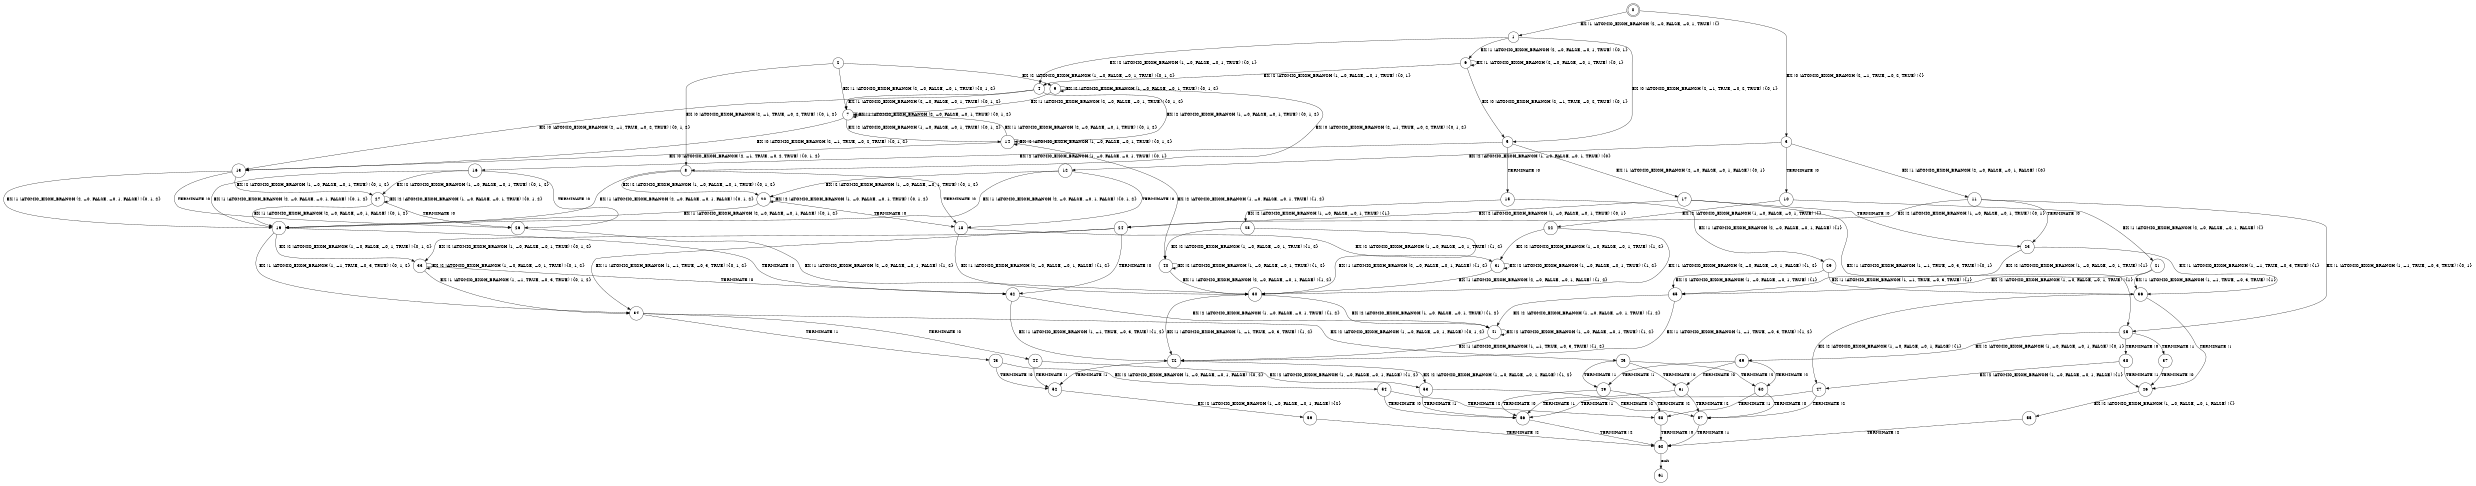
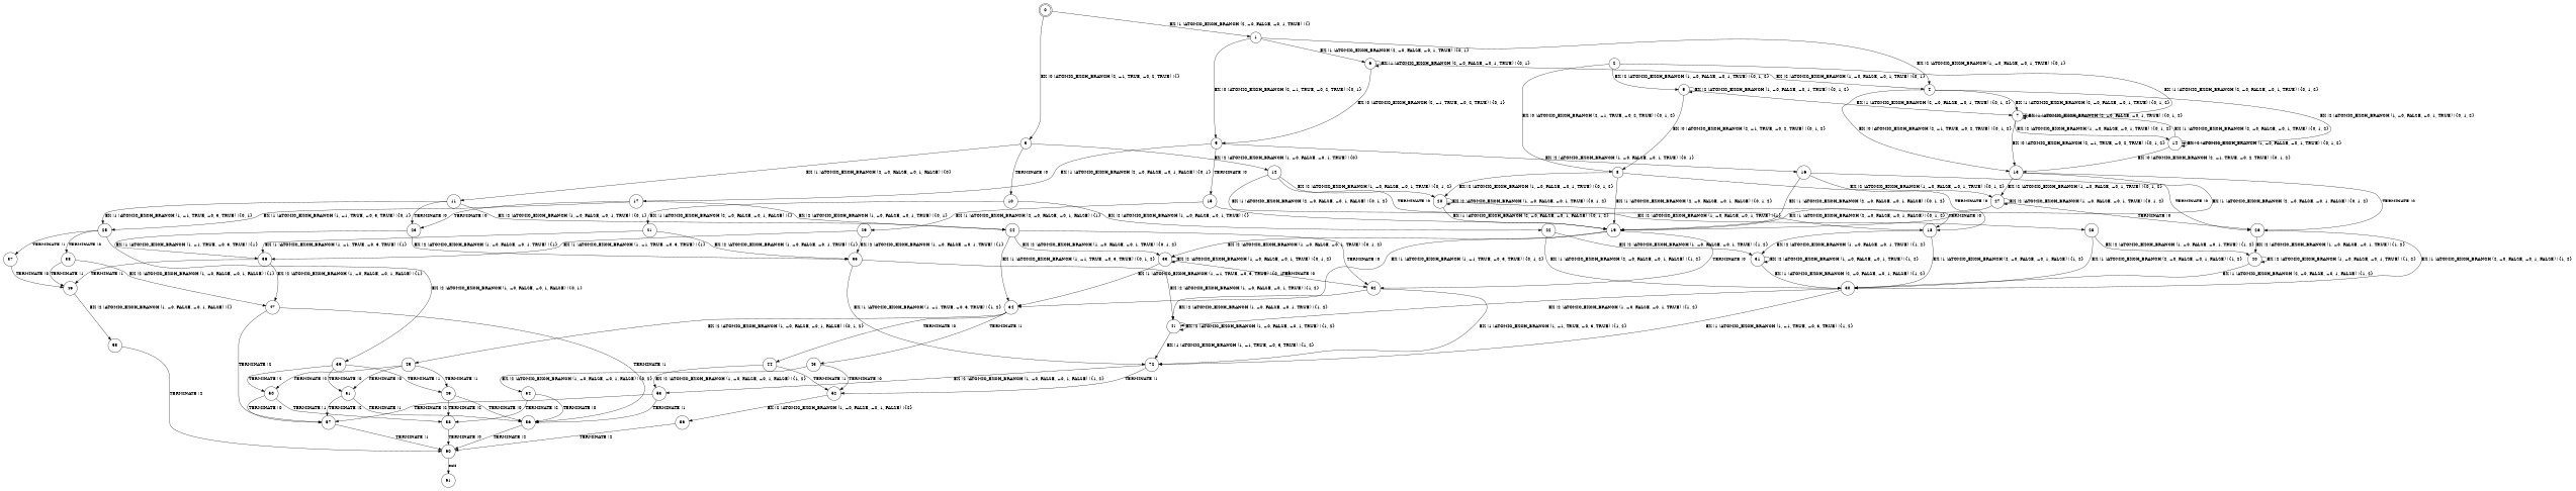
  digraph {
    node [shape=circle]
    0 [peripheries=2]
    1
    3
    4
    5
    6
    2
    7
    8
    9
    10
    11
    12
    13
    14
    15
    16
    17
    18
    19
    20
    21
    22
    23
    24
    25
    26
    27
    28
    29
    30
    31
    32
    33
    34
    35
    36
    37
    38
    39
    40
    41
-   42
+   42 [label=72]
    43
    44
    45
    46
    47
    49
    50
    51
    52
    53
    54
    55
    56
    57
    58
    59
    60
    61
    0 -> 1 [label="EX !1 !ATOMIC_EXCH_BRANCH (2, +0, FALSE, +0, 1, TRUE) !{}"]
    0 -> 3 [label="EX !0 !ATOMIC_EXCH_BRANCH (2, +1, TRUE, +0, 2, TRUE) !{}"]
    1 -> 4 [label="EX !2 !ATOMIC_EXCH_BRANCH (1, +0, FALSE, +0, 1, TRUE) !{0, 1}"]
    1 -> 5 [label="EX !0 !ATOMIC_EXCH_BRANCH (2, +1, TRUE, +0, 2, TRUE) !{0, 1}"]
    1 -> 6 [label="EX !1 !ATOMIC_EXCH_BRANCH (2, +0, FALSE, +0, 1, TRUE) !{0, 1}"]
    3 -> 10 [label="TERMINATE !0"]
    3 -> 11 [label="EX !1 !ATOMIC_EXCH_BRANCH (2, +0, FALSE, +0, 1, FALSE) !{0}"]
    3 -> 12 [label="EX !2 !ATOMIC_EXCH_BRANCH (1, +0, FALSE, +0, 1, TRUE) !{0}"]
    4 -> 7 [label="EX !1 !ATOMIC_EXCH_BRANCH (2, +0, FALSE, +0, 1, TRUE) !{0, 1, 2}"]
    4 -> 13 [label="EX !0 !ATOMIC_EXCH_BRANCH (2, +1, TRUE, +0, 2, TRUE) !{0, 1, 2}"]
    4 -> 14 [label="EX !2 !ATOMIC_EXCH_BRANCH (1, +0, FALSE, +0, 1, TRUE) !{0, 1, 2}"]
    5 -> 15 [label="TERMINATE !0"]
    5 -> 16 [label="EX !2 !ATOMIC_EXCH_BRANCH (1, +0, FALSE, +0, 1, TRUE) !{0, 1}"]
    5 -> 17 [label="EX !1 !ATOMIC_EXCH_BRANCH (2, +0, FALSE, +0, 1, FALSE) !{0, 1}"]
    6 -> 4 [label="EX !2 !ATOMIC_EXCH_BRANCH (1, +0, FALSE, +0, 1, TRUE) !{0, 1}"]
    6 -> 5 [label="EX !0 !ATOMIC_EXCH_BRANCH (2, +1, TRUE, +0, 2, TRUE) !{0, 1}"]
    6 -> 6 [label="EX !1 !ATOMIC_EXCH_BRANCH (2, +0, FALSE, +0, 1, TRUE) !{0, 1}"]
    2 -> 7 [label="EX !1 !ATOMIC_EXCH_BRANCH (2, +0, FALSE, +0, 1, TRUE) !{0, 1, 2}"]
    2 -> 8 [label="EX !0 !ATOMIC_EXCH_BRANCH (2, +1, TRUE, +0, 2, TRUE) !{0, 1, 2}"]
    2 -> 9 [label="EX !2 !ATOMIC_EXCH_BRANCH (1, +0, FALSE, +0, 1, TRUE) !{0, 1, 2}"]
    7 -> 7 [label="EX !1 !ATOMIC_EXCH_BRANCH (2, +0, FALSE, +0, 1, TRUE) !{0, 1, 2}"]
    7 -> 13 [label="EX !0 !ATOMIC_EXCH_BRANCH (2, +1, TRUE, +0, 2, TRUE) !{0, 1, 2}"]
    7 -> 14 [label="EX !2 !ATOMIC_EXCH_BRANCH (1, +0, FALSE, +0, 1, TRUE) !{0, 1, 2}"]
    8 -> 18 [label="TERMINATE !0"]
    8 -> 19 [label="EX !1 !ATOMIC_EXCH_BRANCH (2, +0, FALSE, +0, 1, FALSE) !{0, 1, 2}"]
    8 -> 20 [label="EX !2 !ATOMIC_EXCH_BRANCH (1, +0, FALSE, +0, 1, TRUE) !{0, 1, 2}"]
    9 -> 7 [label="EX !1 !ATOMIC_EXCH_BRANCH (2, +0, FALSE, +0, 1, TRUE) !{0, 1, 2}"]
    9 -> 8 [label="EX !0 !ATOMIC_EXCH_BRANCH (2, +1, TRUE, +0, 2, TRUE) !{0, 1, 2}"]
    9 -> 9 [label="EX !2 !ATOMIC_EXCH_BRANCH (1, +0, FALSE, +0, 1, TRUE) !{0, 1, 2}"]
    10 -> 21 [label="EX !1 !ATOMIC_EXCH_BRANCH (2, +0, FALSE, +0, 1, FALSE) !{}"]
    10 -> 22 [label="EX !2 !ATOMIC_EXCH_BRANCH (1, +0, FALSE, +0, 1, TRUE) !{}"]
    11 -> 23 [label="TERMINATE !0"]
    11 -> 24 [label="EX !2 !ATOMIC_EXCH_BRANCH (1, +0, FALSE, +0, 1, TRUE) !{0, 1}"]
    11 -> 25 [label="EX !1 !ATOMIC_EXCH_BRANCH (1, +1, TRUE, +0, 3, TRUE) !{0, 1}"]
    12 -> 18 [label="TERMINATE !0"]
    12 -> 19 [label="EX !1 !ATOMIC_EXCH_BRANCH (2, +0, FALSE, +0, 1, FALSE) !{0, 1, 2}"]
    12 -> 20 [label="EX !2 !ATOMIC_EXCH_BRANCH (1, +0, FALSE, +0, 1, TRUE) !{0, 1, 2}"]
    13 -> 19 [label="EX !1 !ATOMIC_EXCH_BRANCH (2, +0, FALSE, +0, 1, FALSE) !{0, 1, 2}"]
    13 -> 26 [label="TERMINATE !0"]
    13 -> 27 [label="EX !2 !ATOMIC_EXCH_BRANCH (1, +0, FALSE, +0, 1, TRUE) !{0, 1, 2}"]
    14 -> 7 [label="EX !1 !ATOMIC_EXCH_BRANCH (2, +0, FALSE, +0, 1, TRUE) !{0, 1, 2}"]
    14 -> 13 [label="EX !0 !ATOMIC_EXCH_BRANCH (2, +1, TRUE, +0, 2, TRUE) !{0, 1, 2}"]
    14 -> 14 [label="EX !2 !ATOMIC_EXCH_BRANCH (1, +0, FALSE, +0, 1, TRUE) !{0, 1, 2}"]
    15 -> 28 [label="EX !2 !ATOMIC_EXCH_BRANCH (1, +0, FALSE, +0, 1, TRUE) !{1}"]
    15 -> 29 [label="EX !1 !ATOMIC_EXCH_BRANCH (2, +0, FALSE, +0, 1, FALSE) !{1}"]
    16 -> 19 [label="EX !1 !ATOMIC_EXCH_BRANCH (2, +0, FALSE, +0, 1, FALSE) !{0, 1, 2}"]
    16 -> 26 [label="TERMINATE !0"]
    16 -> 27 [label="EX !2 !ATOMIC_EXCH_BRANCH (1, +0, FALSE, +0, 1, TRUE) !{0, 1, 2}"]
    17 -> 23 [label="TERMINATE !0"]
    17 -> 24 [label="EX !2 !ATOMIC_EXCH_BRANCH (1, +0, FALSE, +0, 1, TRUE) !{0, 1}"]
    17 -> 25 [label="EX !1 !ATOMIC_EXCH_BRANCH (1, +1, TRUE, +0, 3, TRUE) !{0, 1}"]
    18 -> 30 [label="EX !1 !ATOMIC_EXCH_BRANCH (2, +0, FALSE, +0, 1, FALSE) !{1, 2}"]
    18 -> 31 [label="EX !2 !ATOMIC_EXCH_BRANCH (1, +0, FALSE, +0, 1, TRUE) !{1, 2}"]
    19 -> 32 [label="TERMINATE !0"]
    19 -> 33 [label="EX !2 !ATOMIC_EXCH_BRANCH (1, +0, FALSE, +0, 1, TRUE) !{0, 1, 2}"]
    19 -> 34 [label="EX !1 !ATOMIC_EXCH_BRANCH (1, +1, TRUE, +0, 3, TRUE) !{0, 1, 2}"]
    20 -> 18 [label="TERMINATE !0"]
    20 -> 19 [label="EX !1 !ATOMIC_EXCH_BRANCH (2, +0, FALSE, +0, 1, FALSE) !{0, 1, 2}"]
    20 -> 20 [label="EX !2 !ATOMIC_EXCH_BRANCH (1, +0, FALSE, +0, 1, TRUE) !{0, 1, 2}"]
    21 -> 35 [label="EX !2 !ATOMIC_EXCH_BRANCH (1, +0, FALSE, +0, 1, TRUE) !{1}"]
    21 -> 36 [label="EX !1 !ATOMIC_EXCH_BRANCH (1, +1, TRUE, +0, 3, TRUE) !{1}"]
    22 -> 30 [label="EX !1 !ATOMIC_EXCH_BRANCH (2, +0, FALSE, +0, 1, FALSE) !{1, 2}"]
    22 -> 31 [label="EX !2 !ATOMIC_EXCH_BRANCH (1, +0, FALSE, +0, 1, TRUE) !{1, 2}"]
    23 -> 35 [label="EX !2 !ATOMIC_EXCH_BRANCH (1, +0, FALSE, +0, 1, TRUE) !{1}"]
    23 -> 36 [label="EX !1 !ATOMIC_EXCH_BRANCH (1, +1, TRUE, +0, 3, TRUE) !{1}"]
    24 -> 32 [label="TERMINATE !0"]
    24 -> 33 [label="EX !2 !ATOMIC_EXCH_BRANCH (1, +0, FALSE, +0, 1, TRUE) !{0, 1, 2}"]
    24 -> 34 [label="EX !1 !ATOMIC_EXCH_BRANCH (1, +1, TRUE, +0, 3, TRUE) !{0, 1, 2}"]
    25 -> 37 [label="TERMINATE !1"]
    25 -> 38 [label="TERMINATE !0"]
    25 -> 39 [label="EX !2 !ATOMIC_EXCH_BRANCH (1, +0, FALSE, +0, 1, FALSE) !{0, 1}"]
    26 -> 30 [label="EX !1 !ATOMIC_EXCH_BRANCH (2, +0, FALSE, +0, 1, FALSE) !{1, 2}"]
-   14 -> 40 [label="EX !2 !ATOMIC_EXCH_BRANCH (1, +0, FALSE, +0, 1, TRUE) !{1, 2}"]
+   26 -> 40 [label="EX !2 !ATOMIC_EXCH_BRANCH (1, +0, FALSE, +0, 1, TRUE) !{1, 2}"]
    27 -> 19 [label="EX !1 !ATOMIC_EXCH_BRANCH (2, +0, FALSE, +0, 1, FALSE) !{0, 1, 2}"]
    27 -> 26 [label="TERMINATE !0"]
    27 -> 27 [label="EX !2 !ATOMIC_EXCH_BRANCH (1, +0, FALSE, +0, 1, TRUE) !{0, 1, 2}"]
    28 -> 30 [label="EX !1 !ATOMIC_EXCH_BRANCH (2, +0, FALSE, +0, 1, FALSE) !{1, 2}"]
    28 -> 40 [label="EX !2 !ATOMIC_EXCH_BRANCH (1, +0, FALSE, +0, 1, TRUE) !{1, 2}"]
    29 -> 35 [label="EX !2 !ATOMIC_EXCH_BRANCH (1, +0, FALSE, +0, 1, TRUE) !{1}"]
    29 -> 36 [label="EX !1 !ATOMIC_EXCH_BRANCH (1, +1, TRUE, +0, 3, TRUE) !{1}"]
    30 -> 41 [label="EX !2 !ATOMIC_EXCH_BRANCH (1, +0, FALSE, +0, 1, TRUE) !{1, 2}"]
    30 -> 42 [label="EX !1 !ATOMIC_EXCH_BRANCH (1, +1, TRUE, +0, 3, TRUE) !{1, 2}"]
    31 -> 30 [label="EX !1 !ATOMIC_EXCH_BRANCH (2, +0, FALSE, +0, 1, FALSE) !{1, 2}"]
    31 -> 31 [label="EX !2 !ATOMIC_EXCH_BRANCH (1, +0, FALSE, +0, 1, TRUE) !{1, 2}"]
    32 -> 41 [label="EX !2 !ATOMIC_EXCH_BRANCH (1, +0, FALSE, +0, 1, TRUE) !{1, 2}"]
    32 -> 42 [label="EX !1 !ATOMIC_EXCH_BRANCH (1, +1, TRUE, +0, 3, TRUE) !{1, 2}"]
    33 -> 32 [label="TERMINATE !0"]
    33 -> 33 [label="EX !2 !ATOMIC_EXCH_BRANCH (1, +0, FALSE, +0, 1, TRUE) !{0, 1, 2}"]
    33 -> 34 [label="EX !1 !ATOMIC_EXCH_BRANCH (1, +1, TRUE, +0, 3, TRUE) !{0, 1, 2}"]
    34 -> 43 [label="TERMINATE !1"]
    34 -> 44 [label="TERMINATE !0"]
    34 -> 45 [label="EX !2 !ATOMIC_EXCH_BRANCH (1, +0, FALSE, +0, 1, FALSE) !{0, 1, 2}"]
    35 -> 41 [label="EX !2 !ATOMIC_EXCH_BRANCH (1, +0, FALSE, +0, 1, TRUE) !{1, 2}"]
    35 -> 42 [label="EX !1 !ATOMIC_EXCH_BRANCH (1, +1, TRUE, +0, 3, TRUE) !{1, 2}"]
    36 -> 46 [label="TERMINATE !1"]
    36 -> 47 [label="EX !2 !ATOMIC_EXCH_BRANCH (1, +0, FALSE, +0, 1, FALSE) !{1}"]
    37 -> 46 [label="TERMINATE !0"]
    38 -> 46 [label="TERMINATE !1"]
    38 -> 47 [label="EX !2 !ATOMIC_EXCH_BRANCH (1, +0, FALSE, +0, 1, FALSE) !{1}"]
    39 -> 49 [label="TERMINATE !1"]
    39 -> 50 [label="TERMINATE !2"]
    39 -> 51 [label="TERMINATE !0"]
    40 -> 30 [label="EX !1 !ATOMIC_EXCH_BRANCH (2, +0, FALSE, +0, 1, FALSE) !{1, 2}"]
    40 -> 40 [label="EX !2 !ATOMIC_EXCH_BRANCH (1, +0, FALSE, +0, 1, TRUE) !{1, 2}"]
    41 -> 41 [label="EX !2 !ATOMIC_EXCH_BRANCH (1, +0, FALSE, +0, 1, TRUE) !{1, 2}"]
    41 -> 42 [label="EX !1 !ATOMIC_EXCH_BRANCH (1, +1, TRUE, +0, 3, TRUE) !{1, 2}"]
    42 -> 52 [label="TERMINATE !1"]
    42 -> 53 [label="EX !2 !ATOMIC_EXCH_BRANCH (1, +0, FALSE, +0, 1, FALSE) !{1, 2}"]
    43 -> 52 [label="TERMINATE !0"]
    43 -> 54 [label="EX !2 !ATOMIC_EXCH_BRANCH (1, +0, FALSE, +0, 1, FALSE) !{0, 2}"]
    44 -> 52 [label="TERMINATE !1"]
    44 -> 53 [label="EX !2 !ATOMIC_EXCH_BRANCH (1, +0, FALSE, +0, 1, FALSE) !{1, 2}"]
    45 -> 49 [label="TERMINATE !1"]
    45 -> 50 [label="TERMINATE !2"]
    45 -> 51 [label="TERMINATE !0"]
    46 -> 55 [label="EX !2 !ATOMIC_EXCH_BRANCH (1, +0, FALSE, +0, 1, FALSE) !{}"]
    47 -> 56 [label="TERMINATE !1"]
    47 -> 57 [label="TERMINATE !2"]
    49 -> 56 [label="TERMINATE !0"]
    49 -> 58 [label="TERMINATE !2"]
    50 -> 57 [label="TERMINATE !0"]
    50 -> 58 [label="TERMINATE !1"]
    51 -> 56 [label="TERMINATE !1"]
    51 -> 57 [label="TERMINATE !2"]
    52 -> 59 [label="EX !2 !ATOMIC_EXCH_BRANCH (1, +0, FALSE, +0, 1, FALSE) !{2}"]
    53 -> 56 [label="TERMINATE !1"]
    53 -> 57 [label="TERMINATE !2"]
    54 -> 56 [label="TERMINATE !0"]
    54 -> 58 [label="TERMINATE !2"]
    55 -> 60 [label="TERMINATE !2"]
    56 -> 60 [label="TERMINATE !2"]
    57 -> 60 [label="TERMINATE !1"]
    58 -> 60 [label="TERMINATE !0"]
    59 -> 60 [label="TERMINATE !2"]
    60 -> 61 [label=exit]
  }
